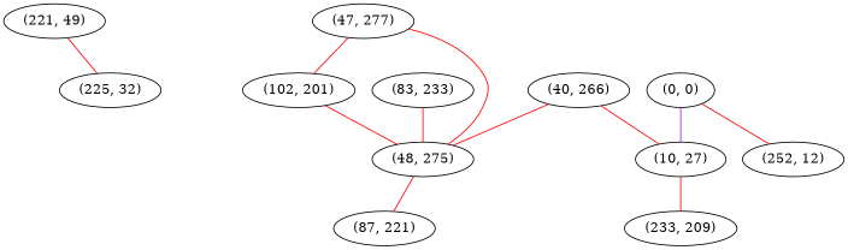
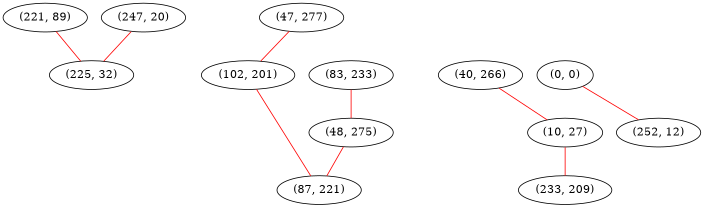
  graph {
    edge [color=red weight=1]
    n1 [label="(225, 32)"]
-   "(221, 49)"
+   "(221, 49)" [label="(221, 89)"]
    "(102, 201)"
    "(87, 221)"
    "(83, 233)"
    "(48, 275)"
    n7 [label="(40, 266)"]
    "(10, 27)"
    "(233, 209)"
    "(47, 277)"
    "(0, 0)"
    "(252, 12)"
+   "(247, 20)"
    "(221, 49)" -- n1
-   "(102, 201)" -- "(48, 275)"
+   "(102, 201)" -- "(87, 221)"
    "(83, 233)" -- "(48, 275)"
    "(48, 275)" -- "(87, 221)"
-   n7 -- "(48, 275)"
    n7 -- "(10, 27)"
    "(10, 27)" -- "(233, 209)"
    "(47, 277)" -- "(102, 201)"
-   "(47, 277)" -- "(48, 275)"
-   "(0, 0)" -- "(10, 27)" [color=purple weight=4]
    "(0, 0)" -- "(252, 12)"
+   "(247, 20)" -- n1
  }
